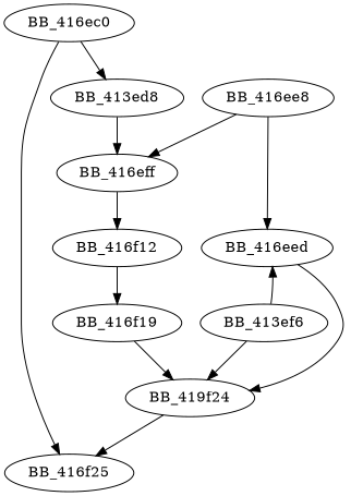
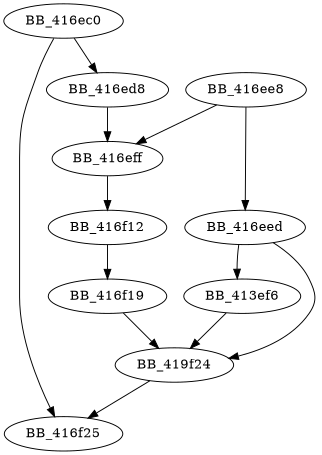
  digraph {
    BB_416ec0
-   BB_416ed8 [label=BB_413ed8]
+   BB_416ed8
    BB_416f25
    BB_416eff
    BB_416ee8
    BB_416eed
    BB_416f12
    n8 [label=BB_413ef6]
    n9 [label=BB_419f24]
    BB_416f19
    BB_416ec0 -> BB_416ed8
    BB_416ec0 -> BB_416f25
    BB_416ed8 -> BB_416eff
    BB_416eff -> BB_416f12
    BB_416ee8 -> BB_416eff
    BB_416ee8 -> BB_416eed
-   n8 -> BB_416eed
+   BB_416eed -> n8
    BB_416eed -> n9
    BB_416f12 -> BB_416f19
    n8 -> n9
    n9 -> BB_416f25
    BB_416f19 -> n9
  }
